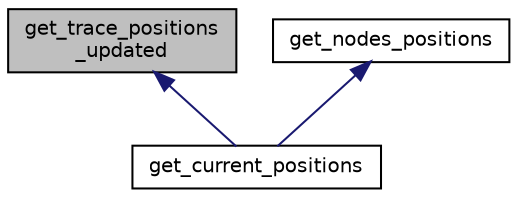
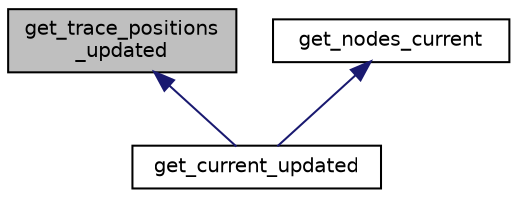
  digraph {
    rankdir=TB
    node [color=black fillcolor=white fontname=Helvetica fontsize=10 shape=record style=filled]
    edge [color=midnightblue dir=back fontname=Helvetica fontsize=10 labelfontname=Helvetica labelfontsize=10 style=solid]
    n1 [fillcolor=grey75 fontcolor=black height=0.2 label="get_trace_positions\l_updated" width=0.4]
-   n2 [height=0.2 label=get_current_positions width=0.4]
-   n3 [height=0.2 label=get_nodes_positions width=0.4]
+   n2 [height=0.2 label=get_current_updated width=0.4]
+   n3 [height=0.2 label=get_nodes_current width=0.4]
    n1 -> n2
    n3 -> n2
  }
